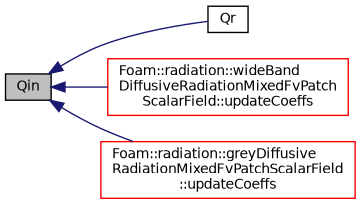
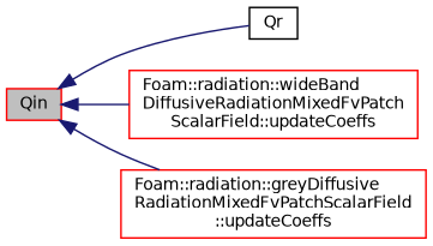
  digraph {
    rankdir=LR
    node [color=black fontname=Helvetica fontsize=10 shape=record]
    edge [color=midnightblue dir=back fontname=Helvetica fontsize=10 labelfontname=Helvetica labelfontsize=10 style=solid]
-   n1 [fillcolor=grey75 fontcolor=black height=0.2 label=Qin style=filled width=0.4]
+   n1 [color=red fillcolor=grey75 fontcolor=black height=0.2 label=Qin style=filled width=0.4]
    n2 [height=0.2 label=Qr width=0.4]
    n3 [color=red height=0.2 label="Foam::radiation::wideBand\lDiffusiveRadiationMixedFvPatch\lScalarField::updateCoeffs" width=0.4]
    n4 [color=red height=0.2 label="Foam::radiation::greyDiffusive\lRadiationMixedFvPatchScalarField\l::updateCoeffs" width=0.4]
    n1 -> n2
    n1 -> n3
    n1 -> n4
  }
